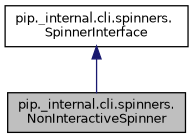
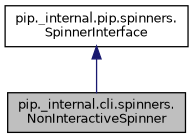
  digraph {
    node [color=black fontname=Helvetica fontsize=10 shape=record style=filled]
    n1 [fillcolor=grey75 fontcolor=black height=0.2 label="pip._internal.cli.spinners.\lNonInteractiveSpinner" width=0.4]
-   n2 [fillcolor=white height=0.2 label="pip._internal.cli.spinners.\lSpinnerInterface" width=0.4]
+   n2 [fillcolor=white height=0.2 label="pip._internal.pip.spinners.\lSpinnerInterface" width=0.4]
    n2 -> n1 [color=midnightblue dir=back fontname=Helvetica fontsize=10 labelfontname=Helvetica labelfontsize=10 style=solid]
  }
